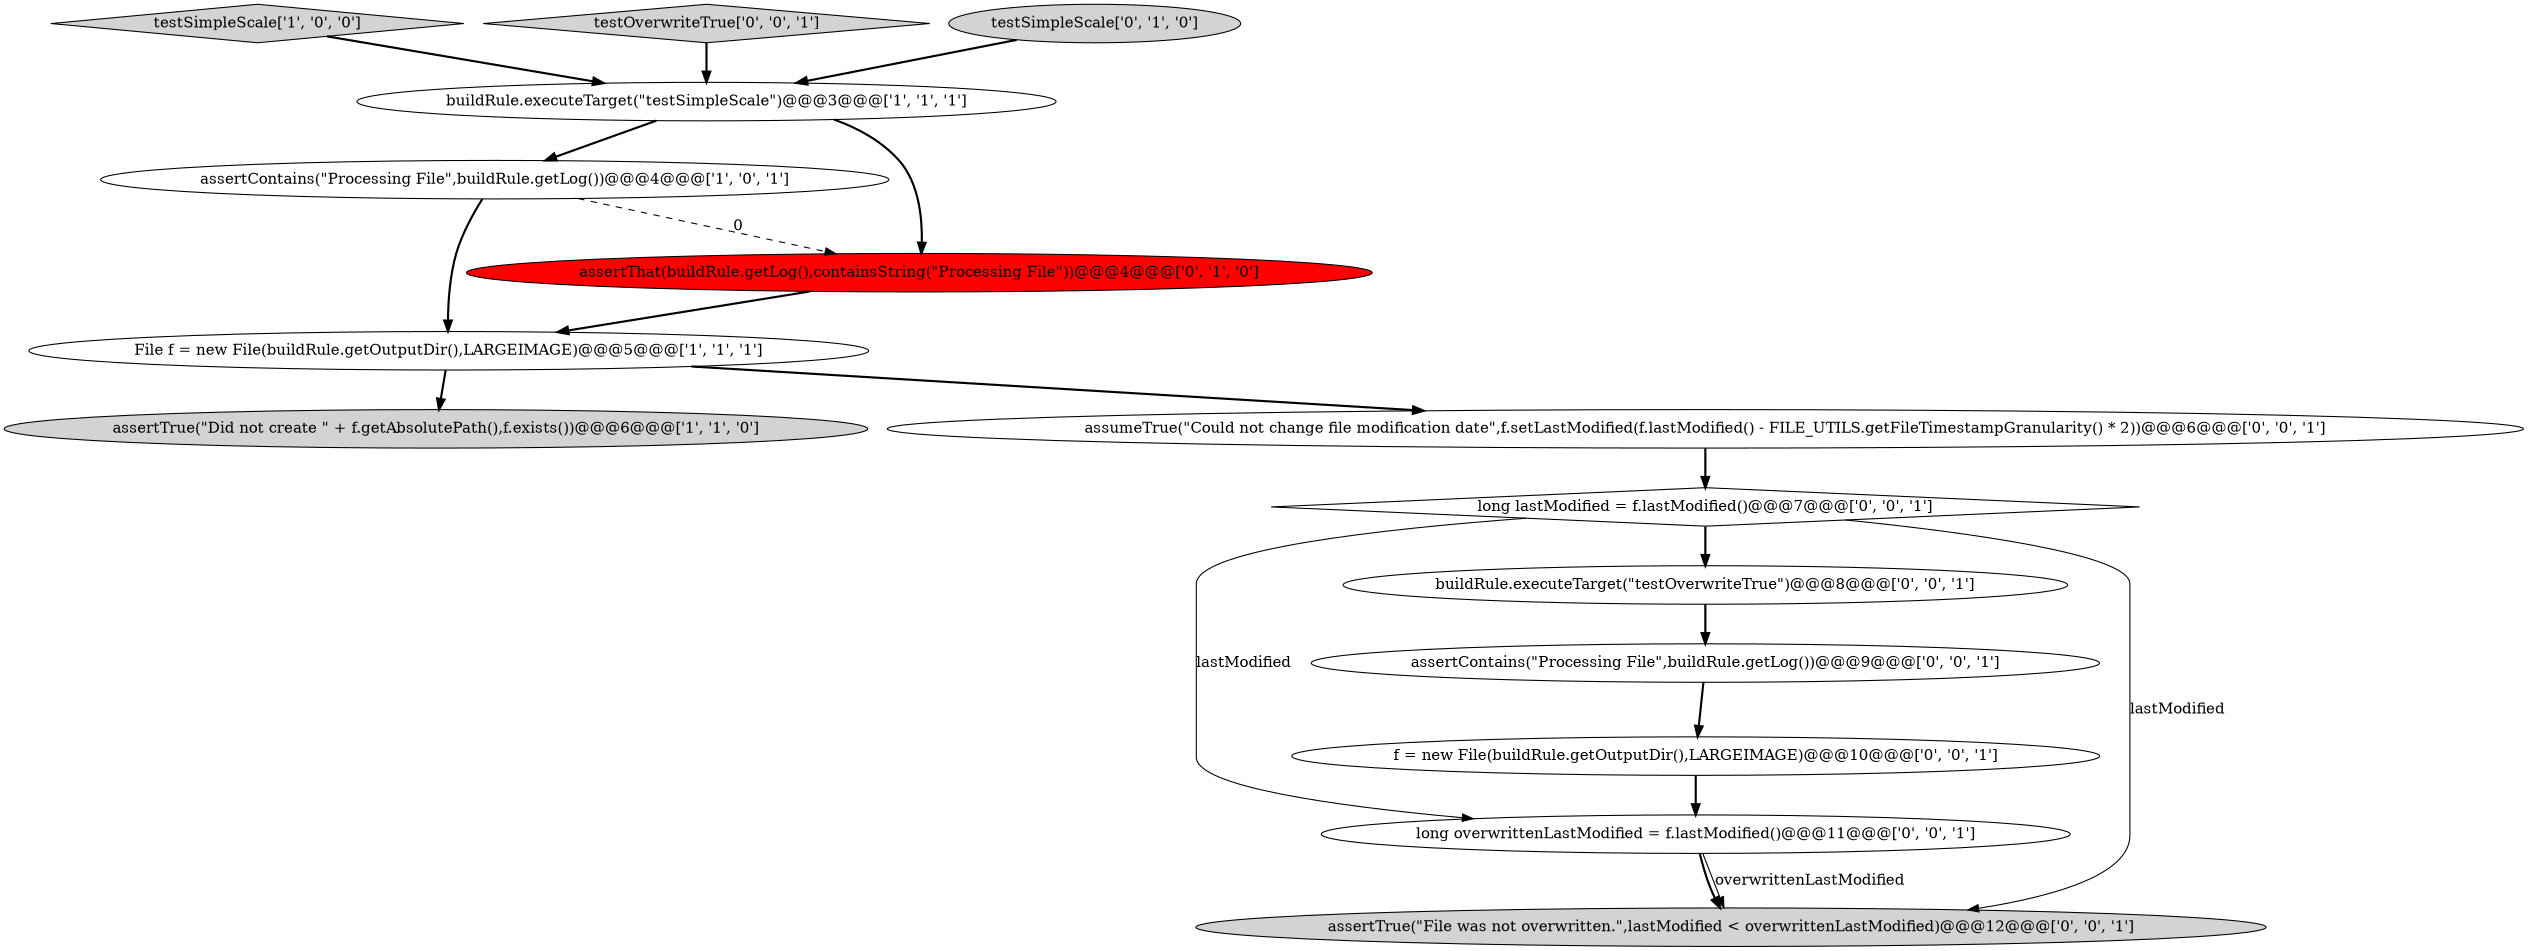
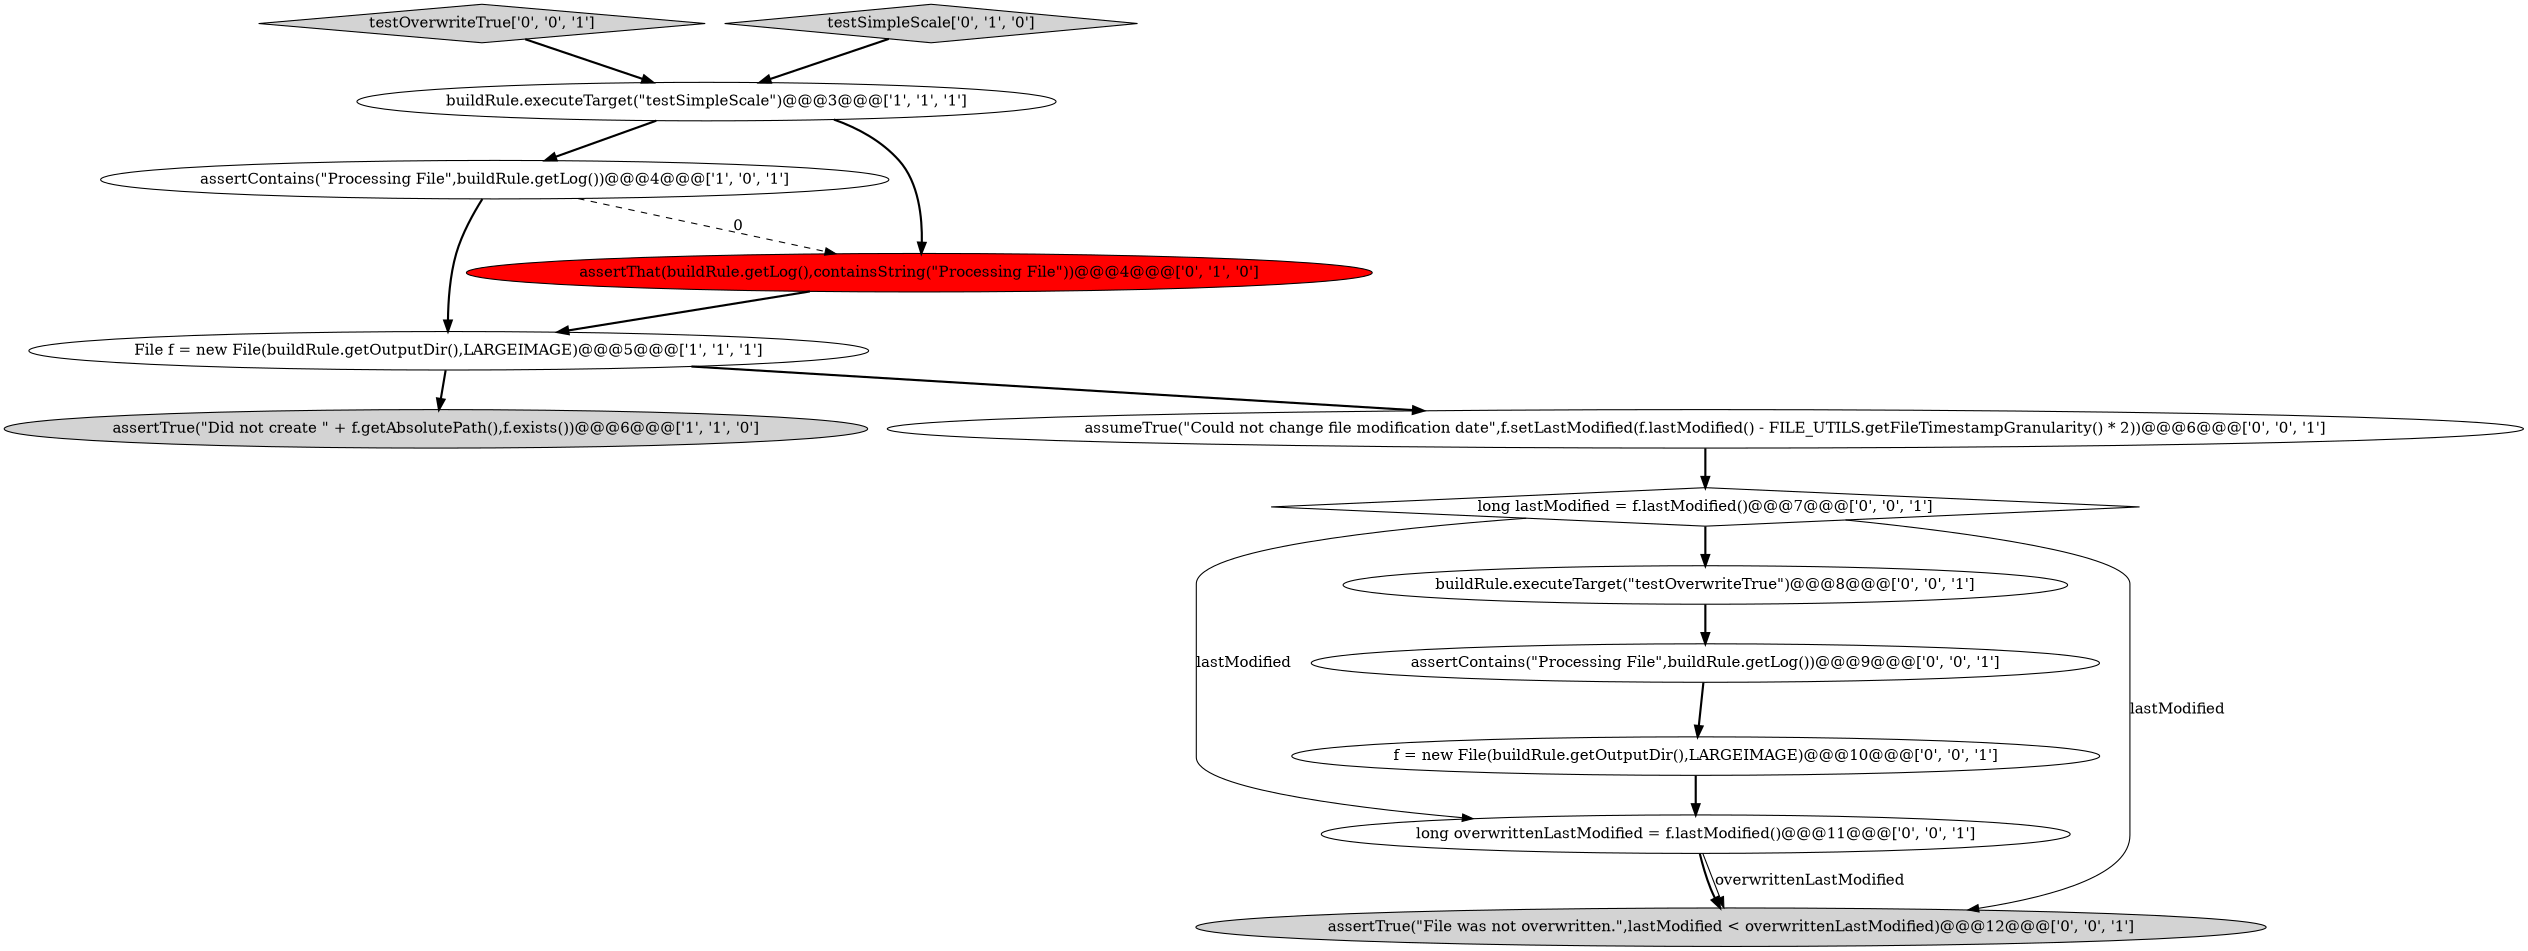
  digraph {
    node [fillcolor=white shape=ellipse style=filled]
    edge [style=bold]
    n1 [fillcolor=lightgray label="assertTrue(\"Did not create \" + f.getAbsolutePath(),f.exists())@@@6@@@['1', '1', '0']"]
    n2 [label="long overwrittenLastModified = f.lastModified()@@@11@@@['0', '0', '1']"]
    n3 [fillcolor=lightgray label="assertTrue(\"File was not overwritten.\",lastModified < overwrittenLastModified)@@@12@@@['0', '0', '1']"]
    n4 [label="assertContains(\"Processing File\",buildRule.getLog())@@@9@@@['0', '0', '1']"]
    n5 [label="f = new File(buildRule.getOutputDir(),LARGEIMAGE)@@@10@@@['0', '0', '1']"]
-   n6 [fillcolor=lightgray label="testSimpleScale['1', '0', '0']" shape=diamond]
    n7 [label="buildRule.executeTarget(\"testSimpleScale\")@@@3@@@['1', '1', '1']"]
    n8 [label="assertContains(\"Processing File\",buildRule.getLog())@@@4@@@['1', '0', '1']"]
    n9 [fillcolor=red label="assertThat(buildRule.getLog(),containsString(\"Processing File\"))@@@4@@@['0', '1', '0']"]
    n10 [label="buildRule.executeTarget(\"testOverwriteTrue\")@@@8@@@['0', '0', '1']"]
    n11 [fillcolor=lightgray label="testOverwriteTrue['0', '0', '1']" shape=diamond]
-   n12 [fillcolor=lightgray label="testSimpleScale['0', '1', '0']"]
+   n12 [fillcolor=lightgray label="testSimpleScale['0', '1', '0']" shape=diamond]
    n13 [label="File f = new File(buildRule.getOutputDir(),LARGEIMAGE)@@@5@@@['1', '1', '1']"]
    n14 [label="assumeTrue(\"Could not change file modification date\",f.setLastModified(f.lastModified() - FILE_UTILS.getFileTimestampGranularity() * 2))@@@6@@@['0', '0', '1']"]
    n15 [label="long lastModified = f.lastModified()@@@7@@@['0', '0', '1']" shape=diamond]
    n2 -> n3 [label=overwrittenLastModified style=solid]
    n2 -> n3
    n4 -> n5
    n5 -> n2
-   n6 -> n7
    n7 -> n8
    n7 -> n9
    n8 -> n9 [label=0 style=dashed]
    n8 -> n13
    n9 -> n13
    n10 -> n4
    n11 -> n7
    n12 -> n7
    n13 -> n1
    n13 -> n14
    n14 -> n15
    n15 -> n2 [label=lastModified style=solid]
    n15 -> n3 [label=lastModified style=solid]
    n15 -> n10
  }
